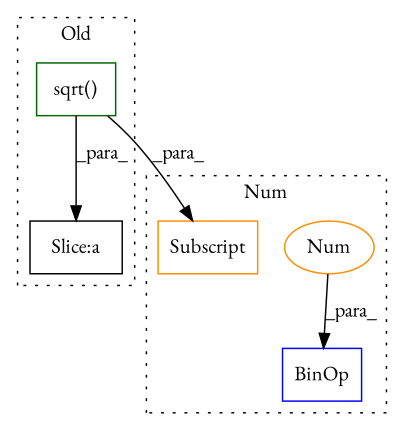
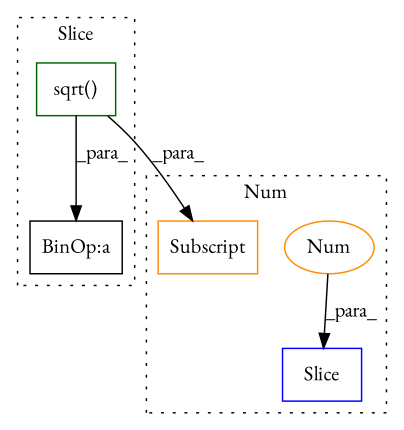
  digraph {
    fontname="EB Garamond"
    node [color=darkorange fontname="EB Garamond" l=1 shape=box]
    edge [fontname="EB Garamond"]
    n1 [a=75 color=darkgreen l=20 label="sqrt()" s=27140]
-   n2 [a=82 color=black label="Slice:a" s=27139]
-   n3 [a=80 color=blue label=BinOp s=27508]
+   n2 [a=82 color=black label="BinOp:a" s=27139]
+   n3 [a=80 color=blue label=Slice s=27508]
    n4 [a=76 label=Num s=27509 shape=ellipse]
    n5 [a=63 l="49,0" label=Subscript s="27462,0"]
    subgraph cluster_1 {
-     label=Old
+     label=Slice
      style=dotted
      n1
      n2
    }
    subgraph cluster_2 {
      label=Num
      style=dotted
      n3
      n4
      n5
    }
    n1 -> n2 [label=_para_]
    n1 -> n5 [label=_para_]
    n4 -> n3 [label=_para_]
  }
